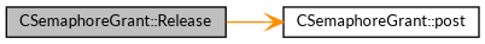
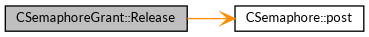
  digraph {
    rankdir=LR
    fontname=Lato
    node [color=black fontname=Lato fontsize=10 shape=record style=filled]
    n1 [fillcolor=grey75 fontcolor=black height=0.2 label="CSemaphoreGrant::Release" width=0.4]
-   n2 [fillcolor=white height=0.2 label="CSemaphoreGrant::post" width=0.4]
+   n2 [fillcolor=white height=0.2 label="CSemaphore::post" width=0.4]
    n1 -> n2 [color=darkorange fontname=Lato fontsize=10 labelfontname=Helvetica labelfontsize=10 style=solid arrowhead=vee]
  }
